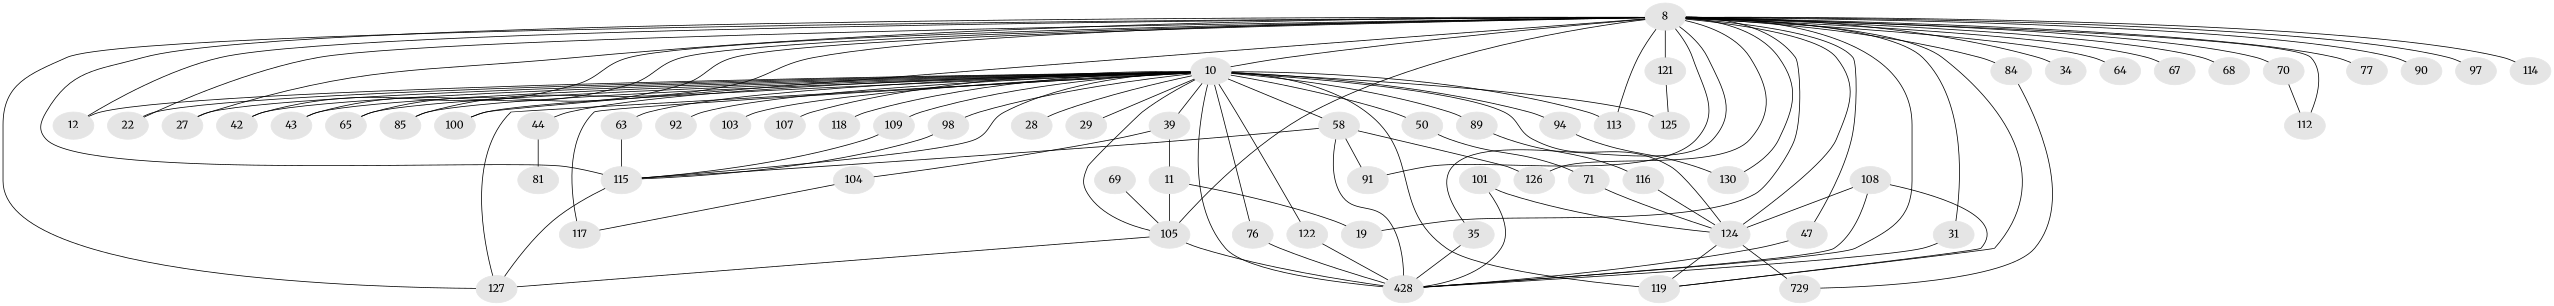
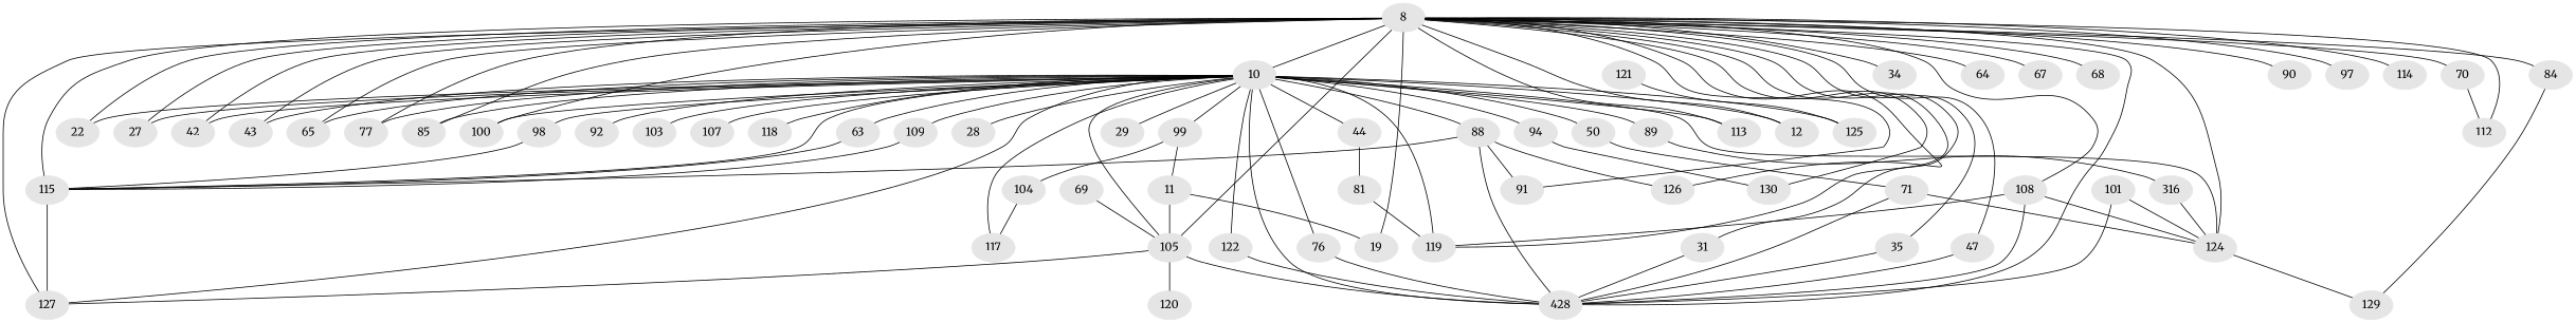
  graph {
    fontname=Merriweather
    node [color=gray90 fontname=Merriweather style=filled]
    edge [fontname=Merriweather]
    8 [super="+3+7"]
    10 [super="+2+9"]
    12
    19
    22
    27
    31
    34
    35
    42
    43
    47
    64
    65
    67
    68
    70 [super="+40"]
    77 [super="+45+33"]
    84 [super="+21"]
    85
    90
    91 [super="+74"]
    97
    100
    105 [super="+52+96+58"]
    112
    113
    114
    115 [super="+95"]
    119 [super="+62"]
    121 [super="+111"]
    124 [super="+110"]
    126 [super="+57"]
    127 [super="+109+123+102"]
    n35 [label=428 super="+4"]
    130
    28
    29
    44
    50
    63 [super="+38"]
    76
-   88 [super="+14+54" label=58]
+   88 [super="+14+54"]
    89
    92
    94
    98
-   99 [super="+86+13" label=39]
+   99 [super="+86+13"]
    103
    n50 [label=109]
    107
    117 [super="+66"]
    118
    122
    125 [super="+51+46"]
-   129 [label=729]
+   129
+   120
    11
    81
    71 [super="+61"]
-   116
+   116 [label=316]
    104
    69
    101
    108 [super="+75+93"]
    8 -- 10 [weight=16]
    8 -- 12
    8 -- 19
    8 -- 22
    8 -- 27
    8 -- 31
    8 -- 34 [weight=2]
    8 -- 35
    8 -- 42
    8 -- 43
    8 -- 47
    8 -- 64 [weight=2]
    8 -- 65
    8 -- 67
    8 -- 68 [weight=2]
    8 -- 70
    8 -- 77 [weight=2]
    8 -- 84 [weight=3]
    8 -- 85
    8 -- 90 [weight=2]
    8 -- 91
    8 -- 97 [weight=2]
    8 -- 100
    8 -- 105 [weight=2]
    8 -- 112
    8 -- 113
    8 -- 114 [weight=2]
    8 -- 115 [weight=9]
    8 -- 119
-   8 -- 121 [weight=2]
+   8 -- 108 [weight=2]
    8 -- 124 [weight=5]
    8 -- 126 [weight=2]
    8 -- 127 [weight=7]
    8 -- n35 [weight=8]
    8 -- 130
    10 -- 12
    10 -- 22
    10 -- 27
    10 -- 42
    10 -- 43
    10 -- 65
+   10 -- 77 [weight=2]
    10 -- 85
    10 -- 100
    10 -- 105
    10 -- 113
    10 -- 115
    10 -- 119 [weight=3]
    10 -- 124 [weight=4]
    10 -- 127 [weight=5]
    10 -- n35 [weight=9]
    10 -- 28 [weight=2]
    10 -- 29 [weight=2]
    10 -- 44 [weight=2]
    10 -- 50 [weight=2]
    10 -- 63 [weight=2]
    10 -- 76
    10 -- 88 [weight=4]
    10 -- 89 [weight=2]
    10 -- 92
    10 -- 94 [weight=2]
    10 -- 98
    10 -- 99 [weight=4]
    10 -- 103 [weight=2]
    10 -- n50
    10 -- 107
    10 -- 117 [weight=3]
    10 -- 118 [weight=2]
    10 -- 122
    10 -- 125 [weight=4]
    31 -- n35
    35 -- n35
    47 -- n35
    70 -- 112
    84 -- 129
    105 -- 127 [weight=2]
    105 -- n35 [weight=2]
+   105 -- 120
    115 -- 127
    121 -- 125
    124 -- 129
    44 -- 81
    50 -- 71
    63 -- 115
    76 -- n35
    88 -- 91 [weight=2]
    88 -- 115
    88 -- 126 [weight=2]
    88 -- n35
    89 -- 116
    94 -- 130
    98 -- 115
    99 -- 11 [weight=2]
    99 -- 104
    n50 -- 115
    122 -- n35
    11 -- 19
    11 -- 105
-   124 -- 119
+   81 -- 119
    71 -- 124
+   71 -- n35
    116 -- 124
    104 -- 117
    69 -- 105
    101 -- 124
    101 -- n35
    108 -- 119
    108 -- 124 [weight=2]
    108 -- n35
  }
